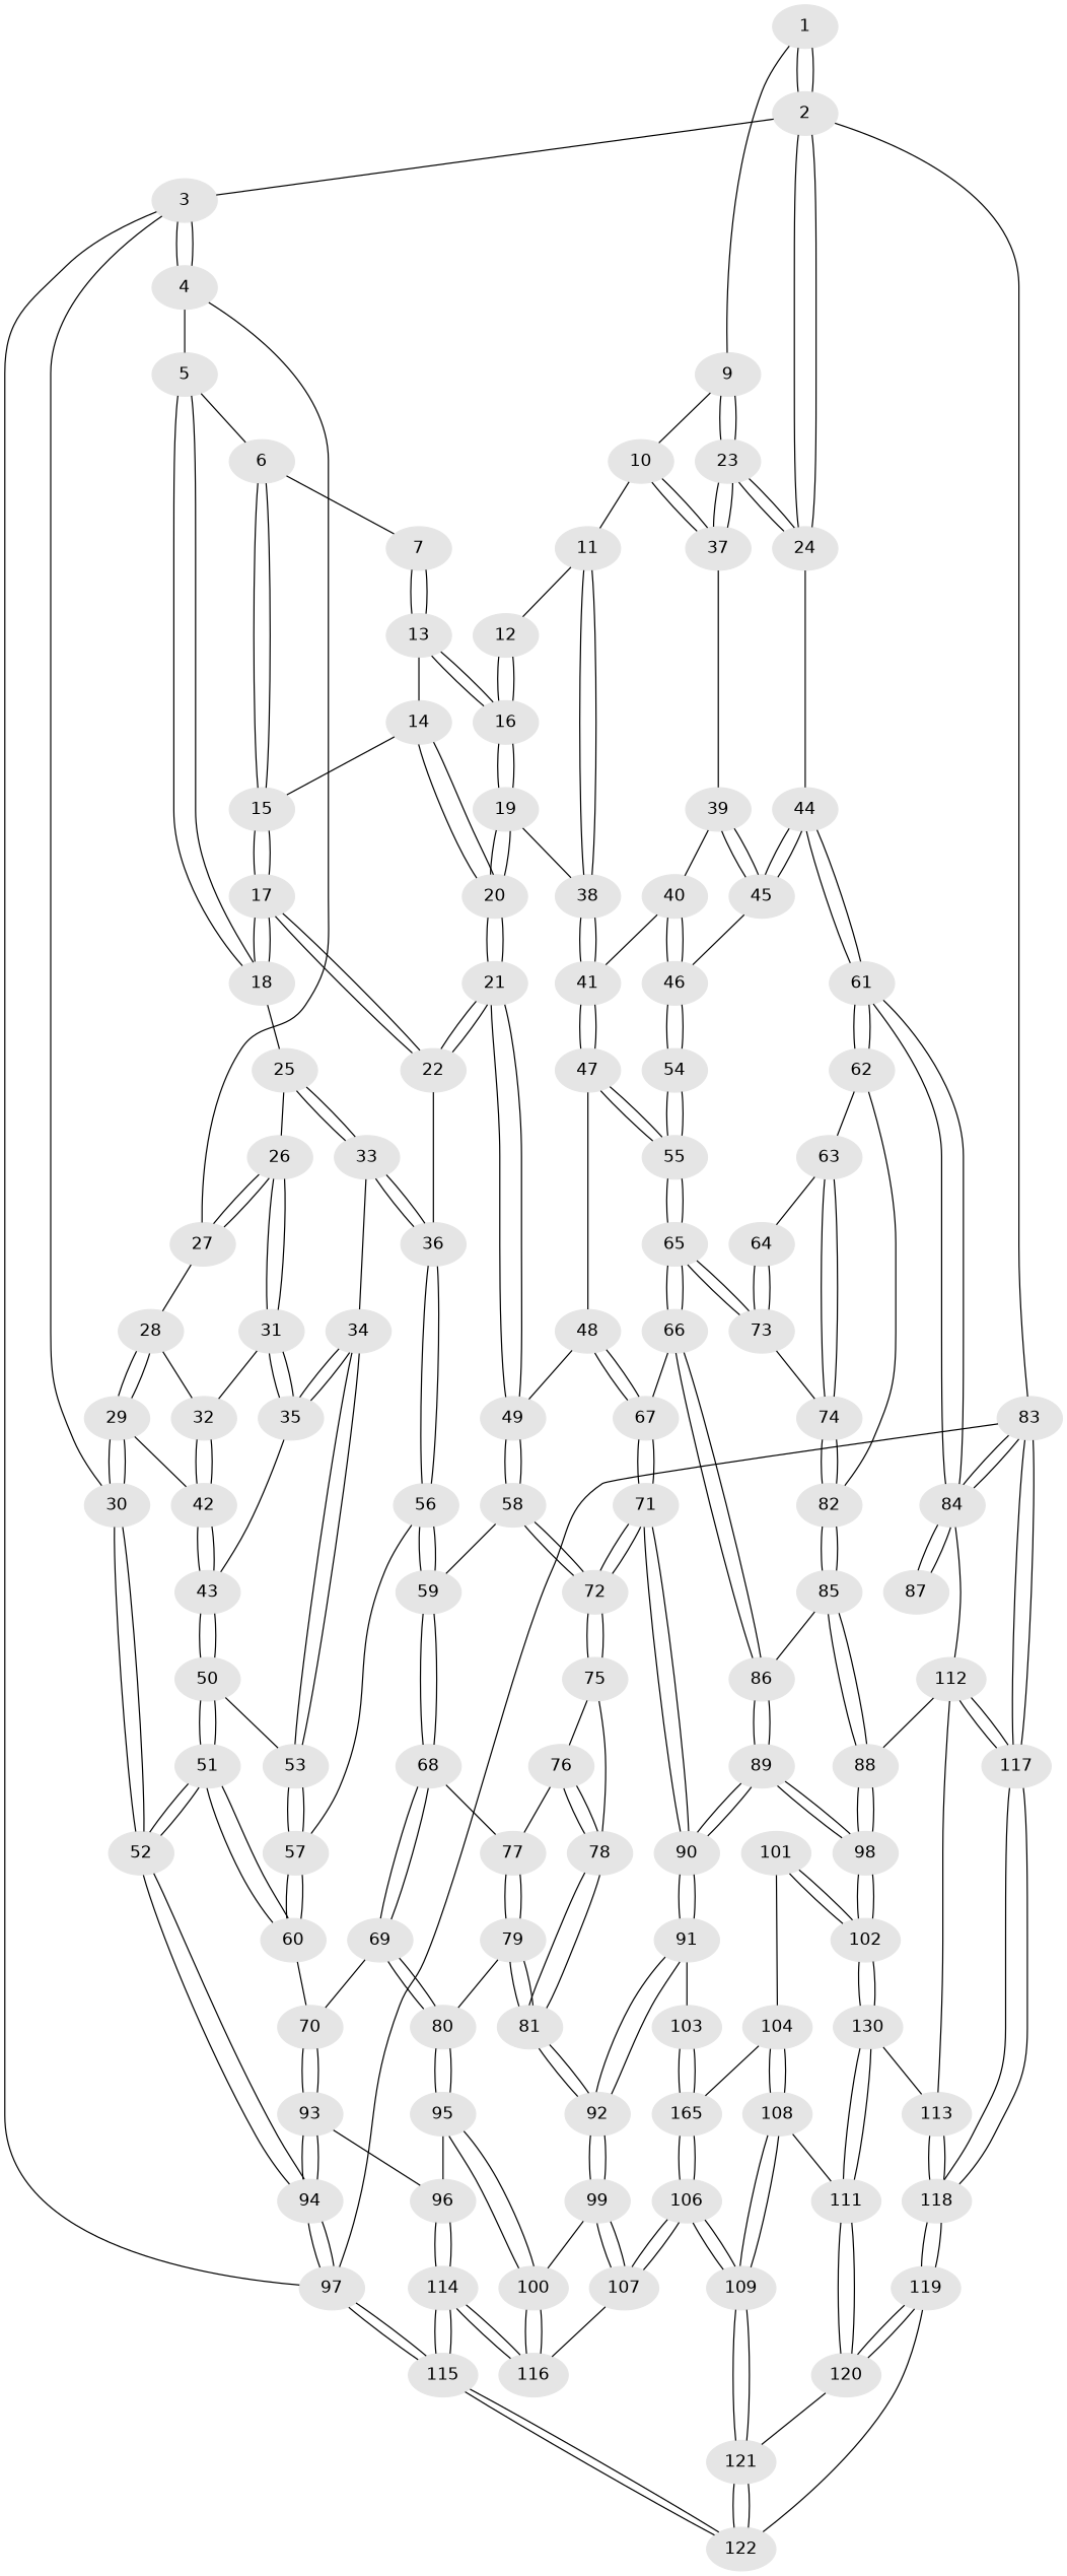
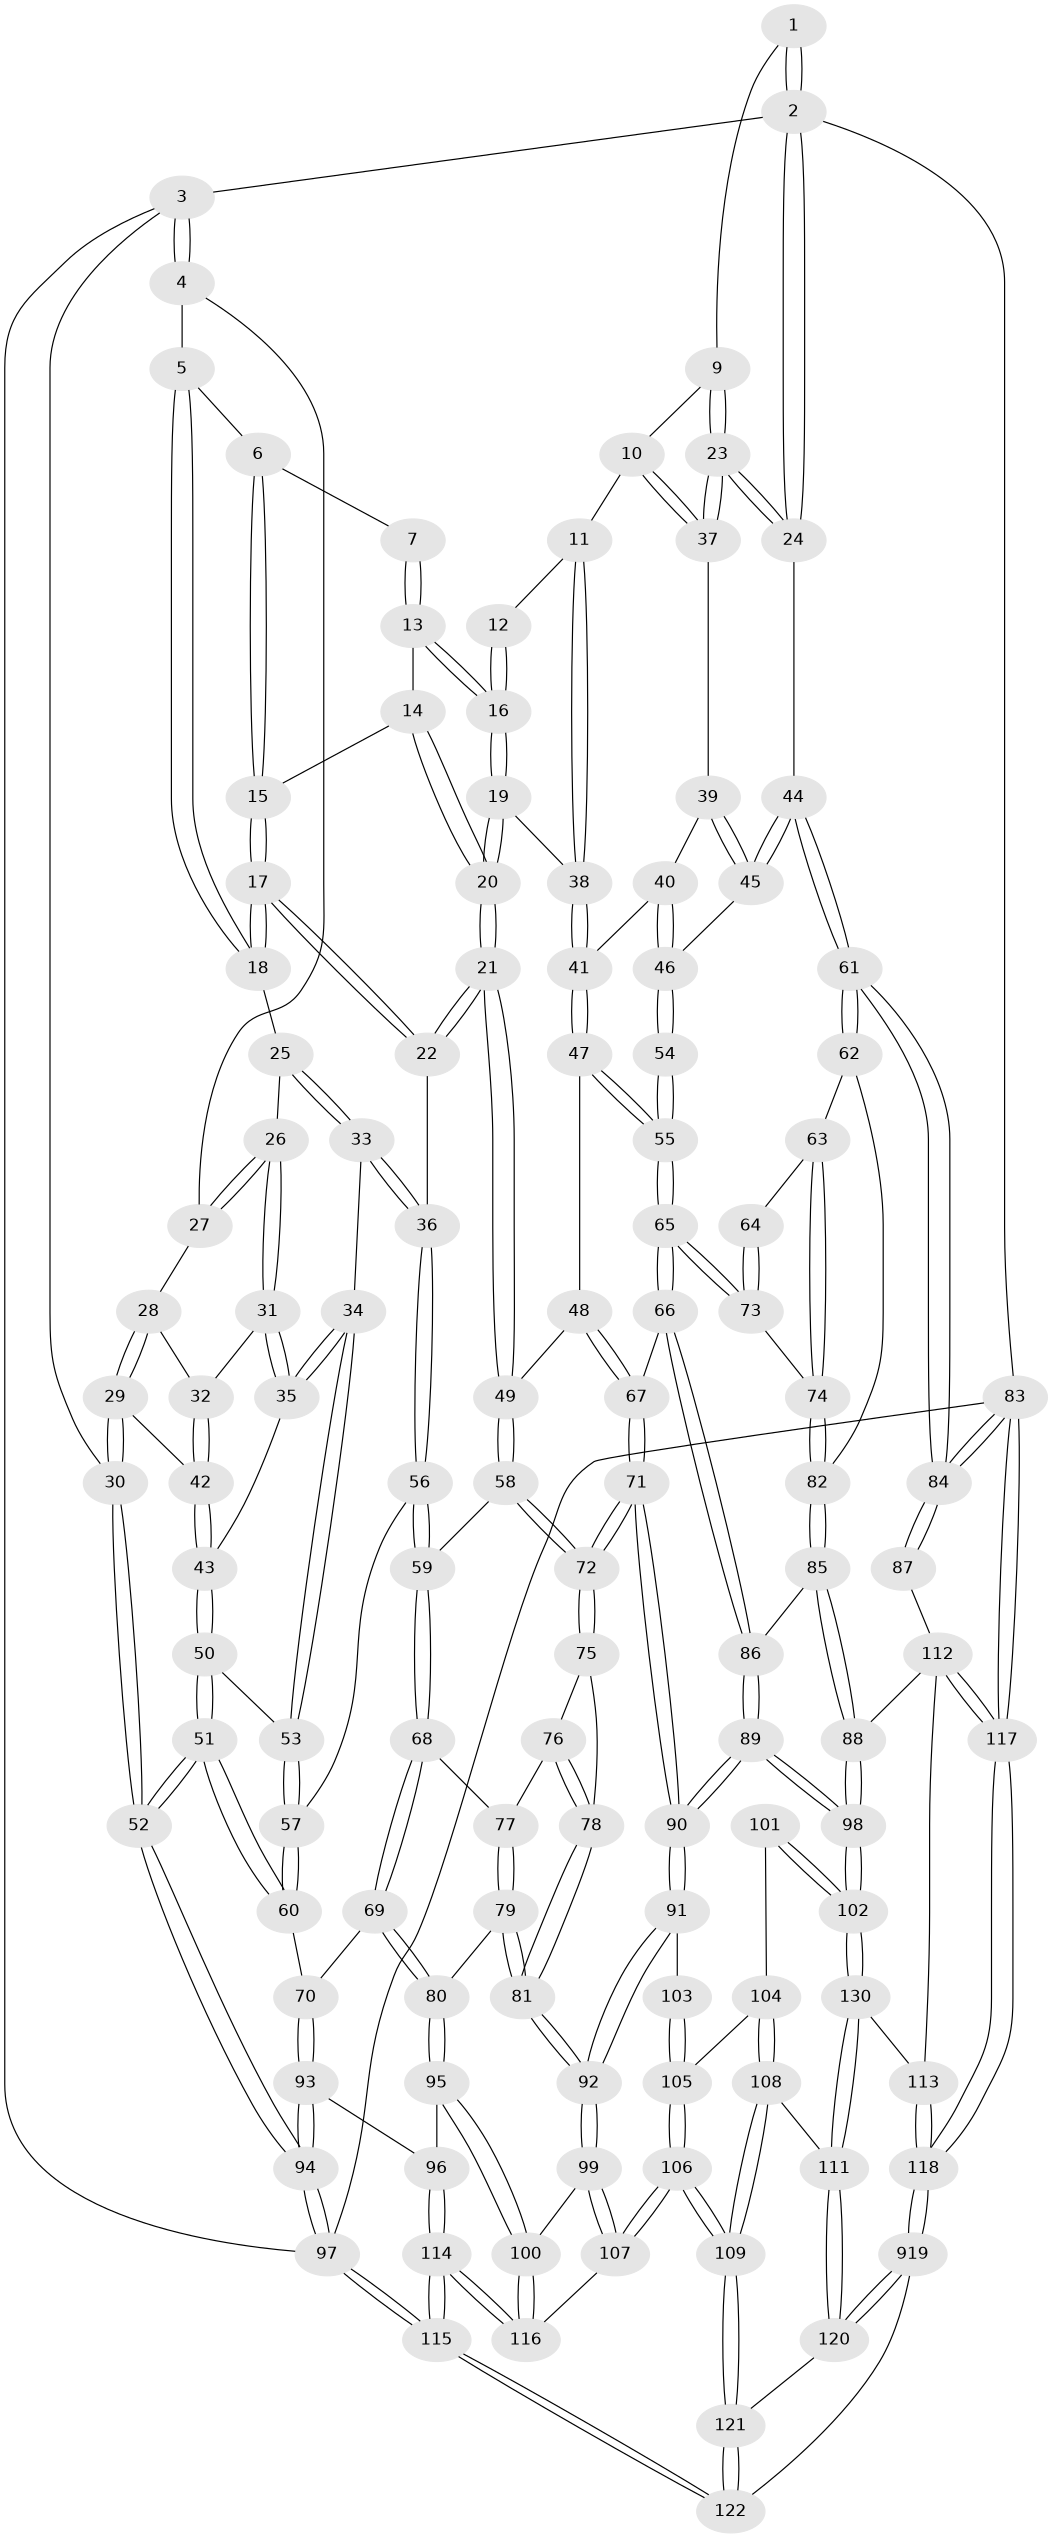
  graph {
    fontname="DejaVu Sans"
    node [color=gray90 fontname="DejaVu Sans" style=filled]
    edge [fontname="DejaVu Sans"]
    1
    2
    9
    3
    24
    83
    10
    23
    4
    30
    97
    44
    84
    117
    5
    27
    52
    115
    6
    18
    28
    7
    15
    25
    13
    17
    16
    14
    12
    11
    37
    38
    39
    41
    19
    20
    21
    22
    36
    26
    33
    49
    58
    56
    45
    61
    31
    34
    32
    35
    29
    42
    43
    94
    53
    57
    50
    59
    40
    47
    46
    54
    48
    55
    51
    62
    67
    65
    71
    72
    60
    70
    64
    73
    66
    68
    75
    69
    77
    93
    63
    82
    87
    74
    85
    86
    89
    90
    80
    79
    95
    96
    91
    76
    78
    81
    92
    100
    99
    88
    118
    112
    98
    113
    102
    103
-   105 [label=165]
+   105
    107
    114
    116
    122
    n112 [label=130]
    101
    104
    108
    111
    106
    109
    121
    120
-   119
+   119 [label=919]
    1 -- 2
    1 -- 2
    1 -- 9
    2 -- 3
    2 -- 24
    2 -- 24
    2 -- 83
    9 -- 10
    9 -- 23
    9 -- 23
    3 -- 4
    3 -- 4
    3 -- 30
    3 -- 97
    24 -- 44
    83 -- 97
    83 -- 84
    83 -- 84
    83 -- 117
    83 -- 117
    10 -- 11
    10 -- 37
    10 -- 37
    23 -- 24
    23 -- 24
    23 -- 37
    23 -- 37
    4 -- 5
    4 -- 27
    30 -- 52
    30 -- 52
    97 -- 115
    97 -- 115
    44 -- 45
    44 -- 45
    44 -- 61
    44 -- 61
    84 -- 87
    84 -- 87
    117 -- 118
    117 -- 118
    5 -- 6
    5 -- 18
    5 -- 18
    27 -- 28
    52 -- 94
    52 -- 94
    115 -- 122
    115 -- 122
    6 -- 7
    6 -- 15
    6 -- 15
    18 -- 25
    28 -- 32
    28 -- 29
    28 -- 29
    7 -- 13
    7 -- 13
    15 -- 17
    15 -- 17
    25 -- 26
    25 -- 33
    25 -- 33
    13 -- 16
    13 -- 16
    13 -- 14
    17 -- 18
    17 -- 18
    17 -- 22
    17 -- 22
    16 -- 19
    16 -- 19
    14 -- 15
    14 -- 20
    14 -- 20
    12 -- 16
    12 -- 16
    11 -- 12
    11 -- 38
    11 -- 38
    37 -- 39
    38 -- 41
    38 -- 41
    39 -- 45
    39 -- 45
    39 -- 40
    41 -- 47
    41 -- 47
    19 -- 38
    19 -- 20
    19 -- 20
    20 -- 21
    20 -- 21
    21 -- 22
    21 -- 22
    21 -- 49
    21 -- 49
    22 -- 36
    36 -- 56
    36 -- 56
    26 -- 27
    26 -- 27
    26 -- 31
    26 -- 31
    33 -- 36
    33 -- 36
    33 -- 34
    49 -- 58
    49 -- 58
    58 -- 59
    58 -- 72
    58 -- 72
    56 -- 57
    56 -- 59
    56 -- 59
    45 -- 46
    61 -- 84
    61 -- 84
    61 -- 62
    61 -- 62
    31 -- 32
    31 -- 35
    31 -- 35
    34 -- 35
    34 -- 35
    34 -- 53
    34 -- 53
    32 -- 42
    32 -- 42
    35 -- 43
    29 -- 30
    29 -- 30
    29 -- 42
    42 -- 43
    42 -- 43
    43 -- 50
    43 -- 50
    94 -- 97
    94 -- 97
    53 -- 57
    53 -- 57
    57 -- 60
    57 -- 60
    50 -- 53
    50 -- 51
    50 -- 51
    59 -- 68
    59 -- 68
    40 -- 41
    40 -- 46
    40 -- 46
    47 -- 48
    47 -- 55
    47 -- 55
    46 -- 54
    46 -- 54
    54 -- 55
    54 -- 55
    48 -- 49
    48 -- 67
    48 -- 67
    55 -- 65
    55 -- 65
    51 -- 52
    51 -- 52
    51 -- 60
    51 -- 60
    62 -- 63
    62 -- 82
    67 -- 71
    67 -- 71
    65 -- 73
    65 -- 73
    65 -- 66
    65 -- 66
    71 -- 72
    71 -- 72
    71 -- 90
    71 -- 90
    72 -- 75
    72 -- 75
    60 -- 70
    70 -- 93
    70 -- 93
    64 -- 73
    64 -- 73
    73 -- 74
    66 -- 67
    66 -- 86
    66 -- 86
    68 -- 69
    68 -- 69
    68 -- 77
    75 -- 76
    75 -- 78
    69 -- 70
    69 -- 80
    69 -- 80
    77 -- 79
    77 -- 79
    93 -- 94
    93 -- 94
    93 -- 96
    63 -- 64
    63 -- 74
    63 -- 74
    82 -- 85
    82 -- 85
-   84 -- 112
+   87 -- 112
    74 -- 82
    74 -- 82
    85 -- 86
    85 -- 88
    85 -- 88
    86 -- 89
    86 -- 89
    89 -- 90
    89 -- 90
    89 -- 98
    89 -- 98
    90 -- 91
    90 -- 91
    80 -- 95
    80 -- 95
    79 -- 80
    79 -- 81
    79 -- 81
    95 -- 96
    95 -- 100
    95 -- 100
    96 -- 114
    96 -- 114
    91 -- 92
    91 -- 92
    91 -- 103
    76 -- 77
    76 -- 78
    76 -- 78
    78 -- 81
    78 -- 81
    81 -- 92
    81 -- 92
    92 -- 99
    92 -- 99
    100 -- 116
    100 -- 116
    99 -- 100
    99 -- 107
    99 -- 107
    88 -- 98
    88 -- 98
    118 -- 119
    118 -- 119
    112 -- 117
    112 -- 117
    112 -- 88
    112 -- 113
    98 -- 102
    98 -- 102
    113 -- 118
    113 -- 118
    102 -- n112
    102 -- n112
    103 -- 105
    103 -- 105
    105 -- 106
    105 -- 106
    107 -- 116
    114 -- 115
    114 -- 115
    114 -- 116
    114 -- 116
    n112 -- 113
    n112 -- 111
    n112 -- 111
    101 -- 102
    101 -- 102
    101 -- 104
    104 -- 105
    104 -- 108
    104 -- 108
    108 -- 111
    108 -- 109
    108 -- 109
    111 -- 120
    111 -- 120
    106 -- 107
    106 -- 107
    106 -- 109
    106 -- 109
    109 -- 121
    109 -- 121
    121 -- 122
    121 -- 122
    120 -- 121
    119 -- 122
    119 -- 120
    119 -- 120
  }
